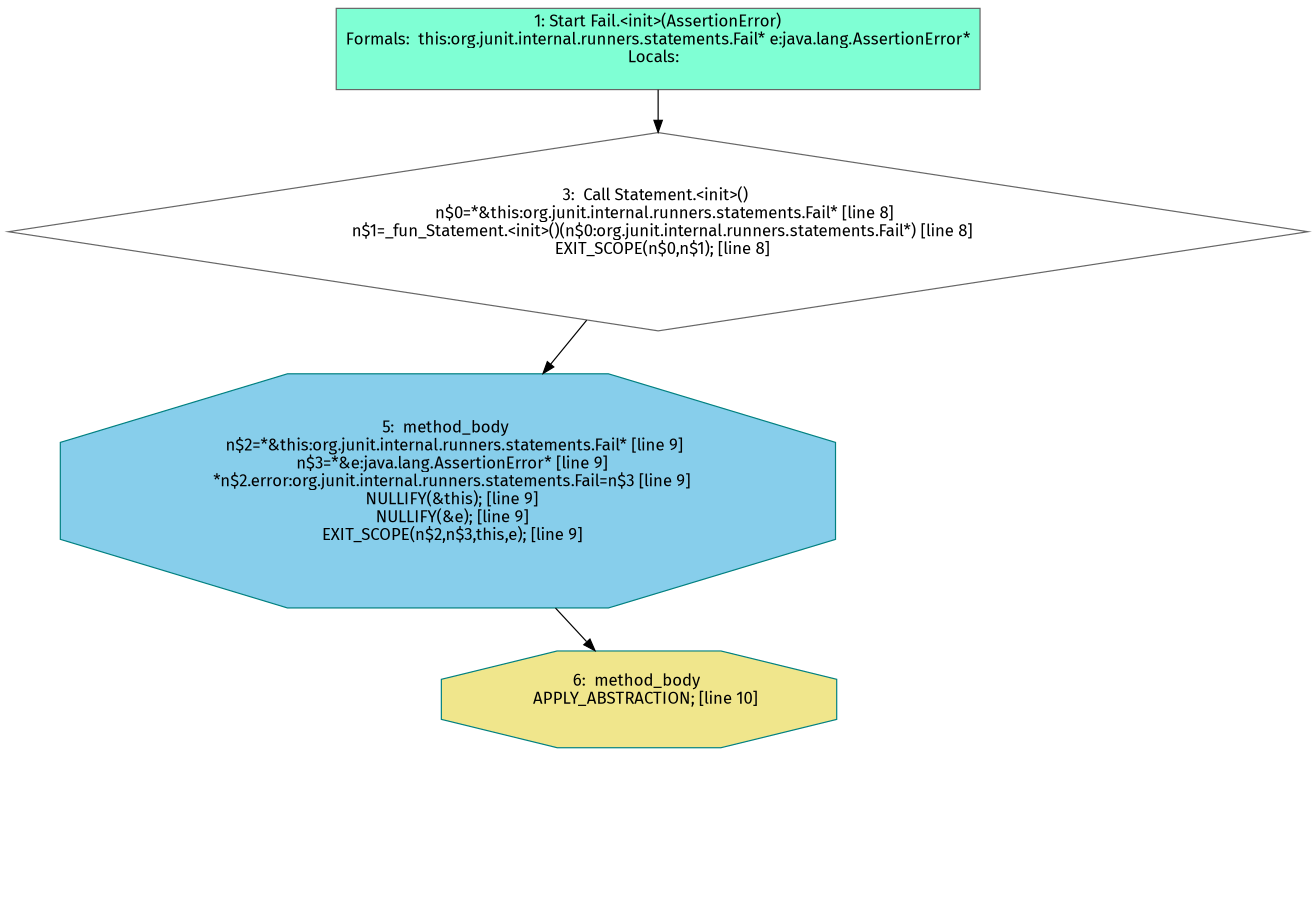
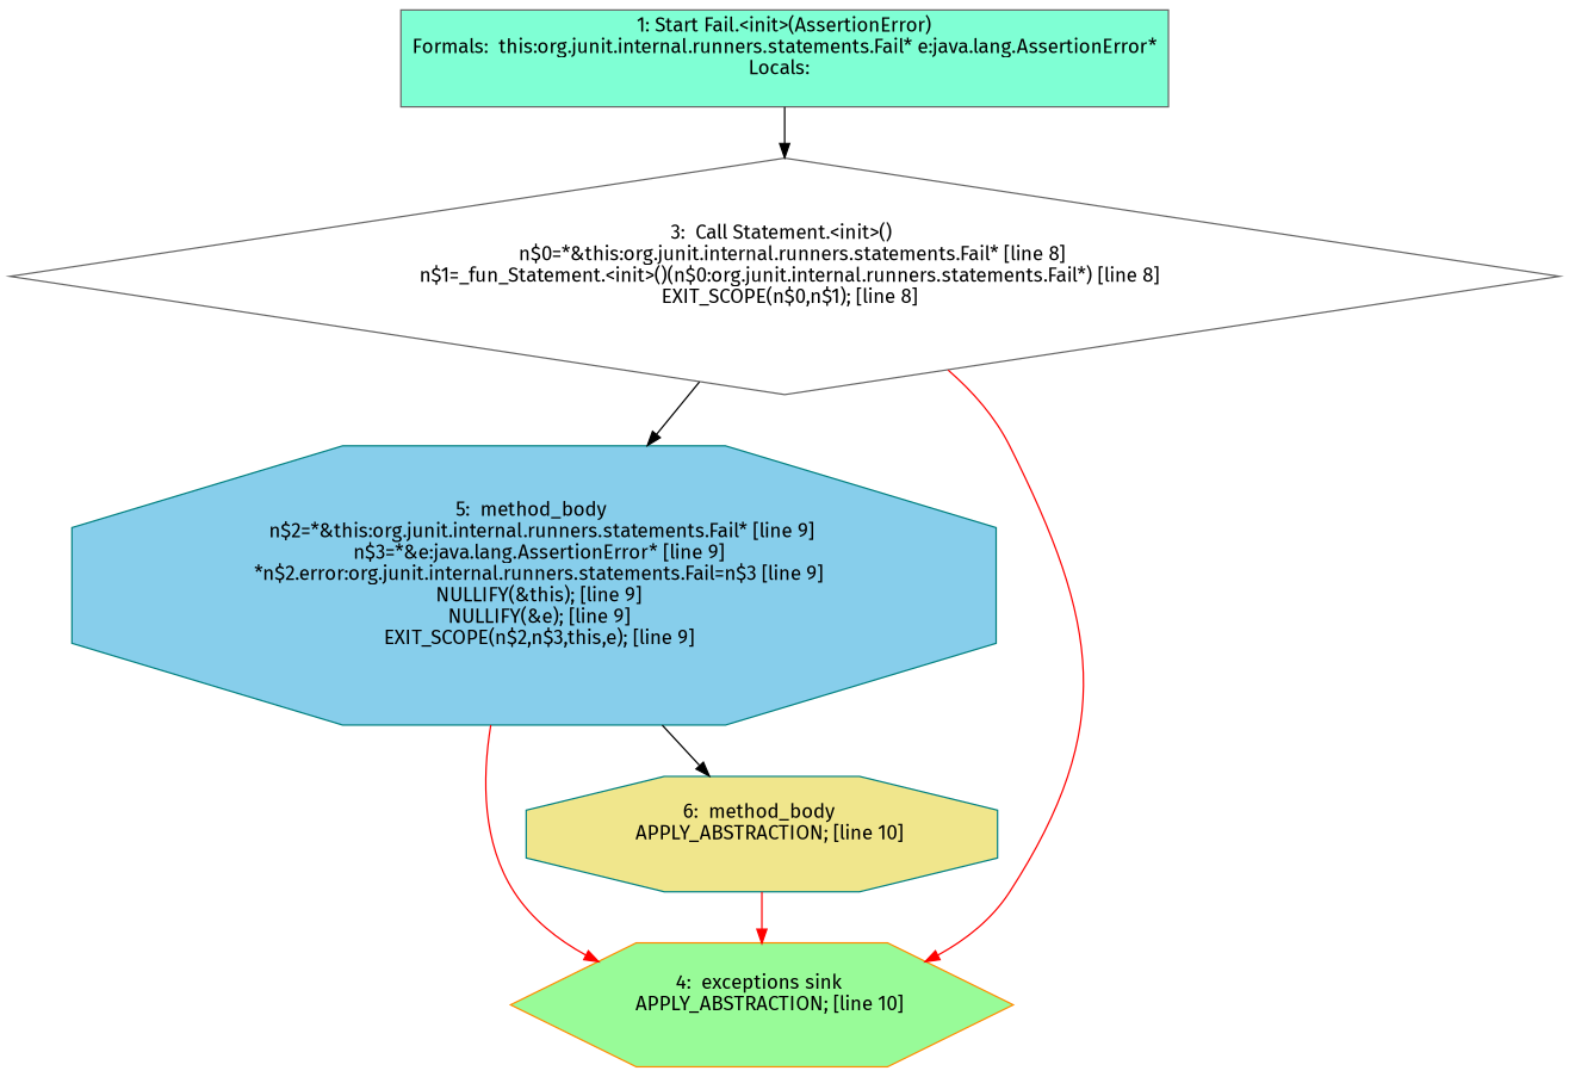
  digraph {
    fontname="Fira Sans"
    node [color=gray40 fontname="Fira Sans" shape=octagon style=filled]
    edge [fontname="Fira Sans"]
    n1 [fillcolor=aquamarine label="1: Start Fail.<init>(AssertionError)\nFormals:  this:org.junit.internal.runners.statements.Fail* e:java.lang.AssertionError*\nLocals:  \n  " shape=box]
    n2 [fillcolor=white label="3:  Call Statement.<init>() \n   n$0=*&this:org.junit.internal.runners.statements.Fail* [line 8]\n  n$1=_fun_Statement.<init>()(n$0:org.junit.internal.runners.statements.Fail*) [line 8]\n  EXIT_SCOPE(n$0,n$1); [line 8]\n " shape=diamond]
    n3 [color=teal fillcolor=skyblue label="5:  method_body \n   n$2=*&this:org.junit.internal.runners.statements.Fail* [line 9]\n  n$3=*&e:java.lang.AssertionError* [line 9]\n  *n$2.error:org.junit.internal.runners.statements.Fail=n$3 [line 9]\n  NULLIFY(&this); [line 9]\n  NULLIFY(&e); [line 9]\n  EXIT_SCOPE(n$2,n$3,this,e); [line 9]\n "]
+   n4 [color=darkorange fillcolor=palegreen label="4:  exceptions sink \n   APPLY_ABSTRACTION; [line 10]\n " shape=hexagon]
    n5 [color=teal fillcolor=khaki label="6:  method_body \n   APPLY_ABSTRACTION; [line 10]\n "]
    n1 -> n2
    n2 -> n3
+   n2 -> n4 [color=red]
+   n3 -> n4 [color=red]
    n3 -> n5
+   n5 -> n4 [color=red]
  }
